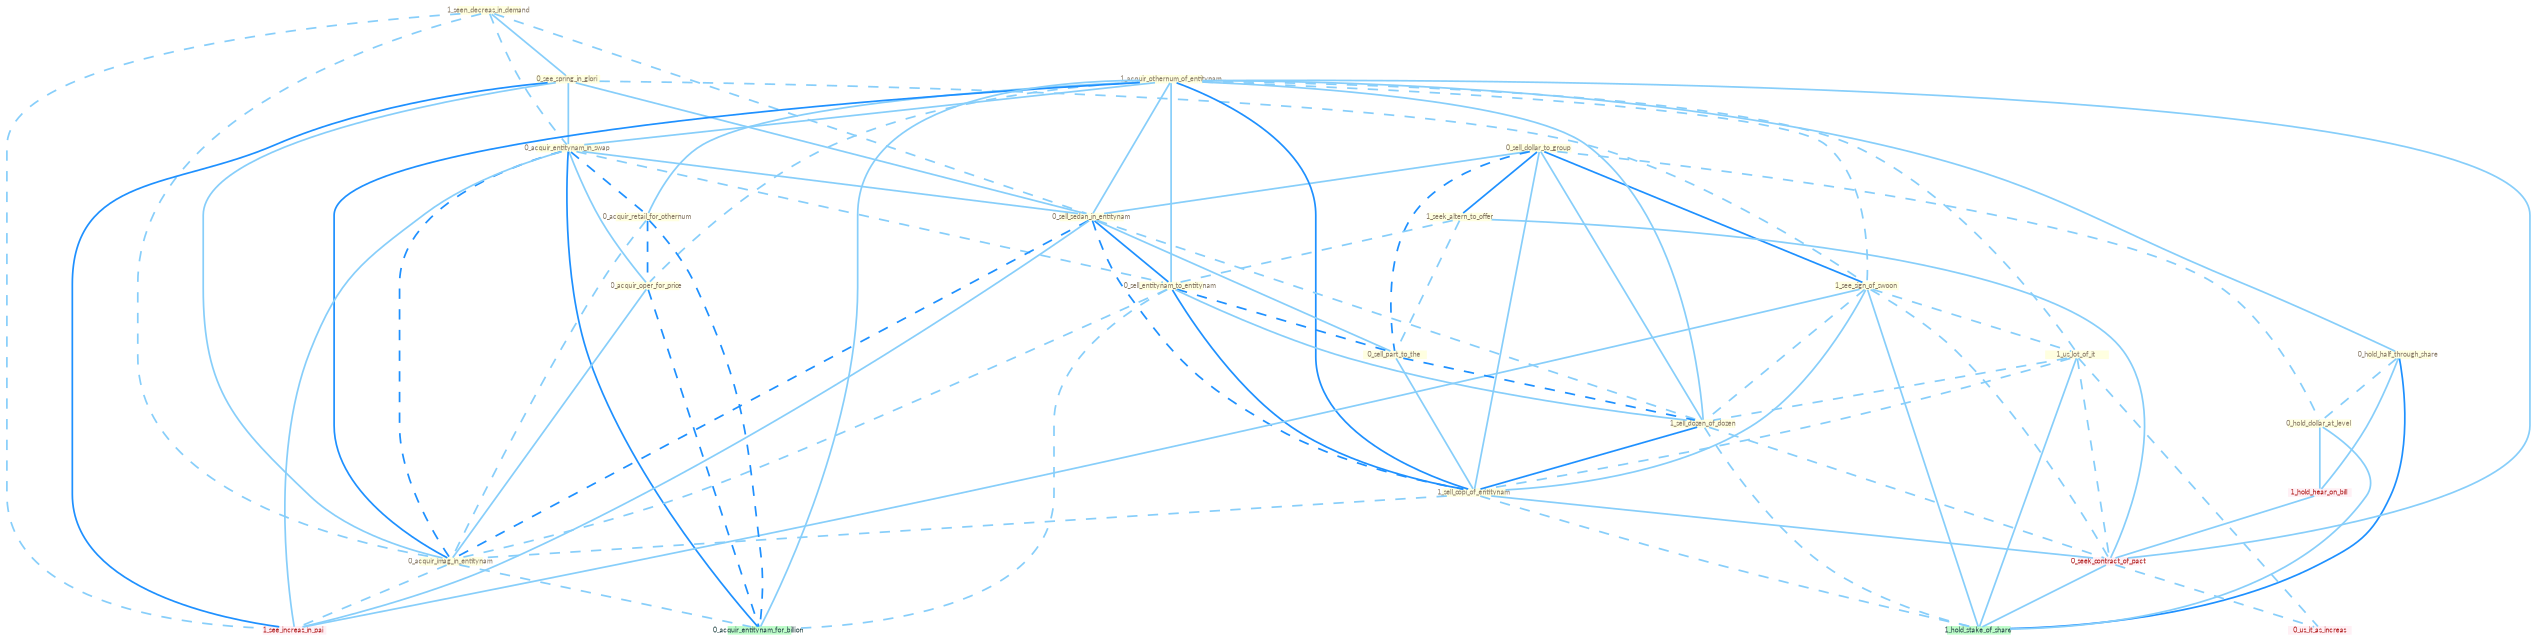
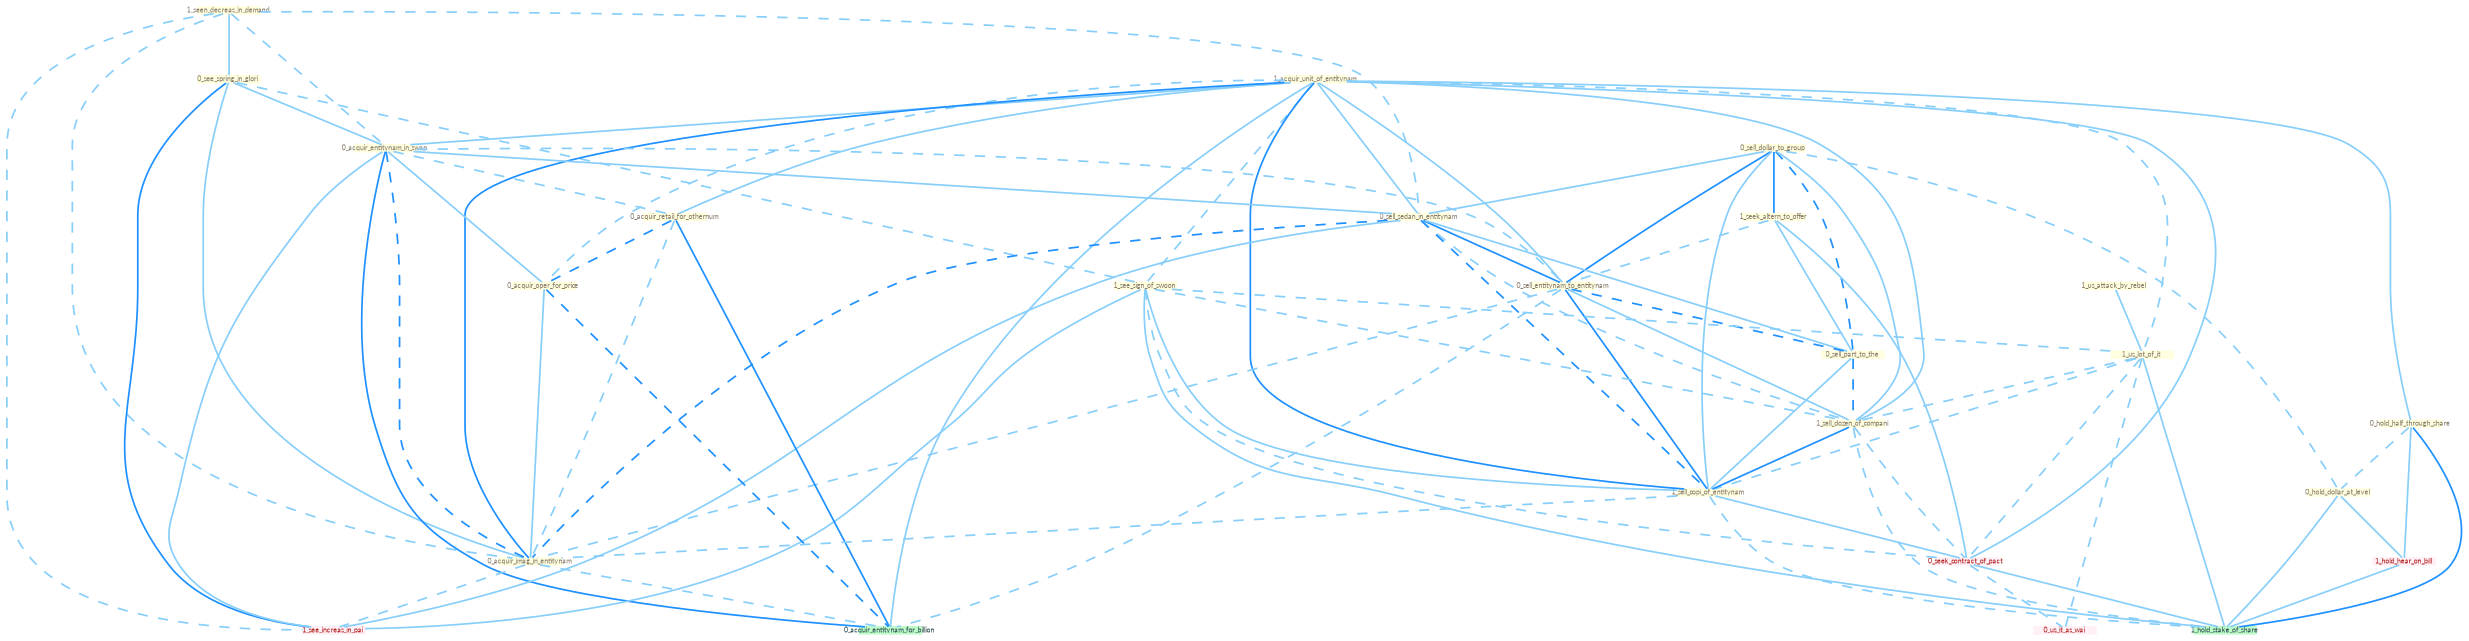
  graph {
    fontname=Lato
    node [color="#ffffe0" fixedsize=true fontcolor="#8b7d6b" fontname=Lato fontsize=4 shape=polygon style=filled]
    edge [color="#87cefa" fontname=Lato style=solid w=1]
    "0_hold_half_through_share " [height=.06 width=.5]
    "1_seen_decreas_in_demand " [height=.06 width=.5]
    "0_see_spring_in_glori " [height=.06 width=.5]
    "0_sell_dollar_to_group " [height=.06 width=.5]
    "1_seek_altern_to_offer " [height=.06 width=.5]
-   "1_acquir_unit_of_entitynam " [height=.06 width=.5 label="1_acquir_othernum_of_entitynam"]
+   "1_acquir_unit_of_entitynam " [height=.06 width=.5]
    "0_acquir_entitynam_in_swap " [height=.06 width=.5]
    "0_sell_sedan_in_entitynam " [height=.06 width=.5]
    "0_sell_entitynam_to_entitynam " [height=.06 width=.5]
    "1_see_sign_of_swoon " [height=.06 width=.5]
+   "1_us_attack_by_rebel " [height=.06 width=.5]
    "1_us_lot_of_it " [height=.06 width=.5]
    "0_acquir_retail_for_othernum " [height=.06 width=.5]
    "0_acquir_oper_for_price " [height=.06 width=.5]
    "0_sell_part_to_the " [height=.06 width=.5]
-   "1_sell_dozen_of_compani " [height=.06 width=.5 label="1_sell_dozen_of_dozen"]
+   "1_sell_dozen_of_compani " [height=.06 width=.5]
    "0_hold_dollar_at_level " [height=.06 width=.5]
    "1_sell_copi_of_entitynam " [height=.06 width=.5]
    "0_acquir_imag_in_entitynam " [height=.06 width=.5]
    "0_seek_contract_of_pact " [color="#fff0f5" fontcolor="#b22222" height=.06 width=.5]
-   "0_us_it_as_wai " [color="#fff0f5" fontcolor="#b22222" height=.06 width=.5 label="0_us_it_as_increas"]
+   "0_us_it_as_wai " [color="#fff0f5" fontcolor="#b22222" height=.06 width=.5]
    "1_see_increas_in_pai " [color="#fff0f5" fontcolor="#b22222" height=.06 width=.5]
    "1_hold_hear_on_bill " [color="#fff0f5" fontcolor="#b22222" height=.06 width=.5]
    "1_hold_stake_of_share " [color="#BDFCC9" fontcolor="#2f4f4f" height=.06 width=.5]
    "0_acquir_entitynam_for_billion " [color="#BDFCC9" fontcolor="#2f4f4f" height=.06 width=.5]
    subgraph sub_1 {
      "0_hold_half_through_share "
      "1_seen_decreas_in_demand "
      "0_see_spring_in_glori "
      "0_sell_dollar_to_group "
      "1_seek_altern_to_offer "
      "1_acquir_unit_of_entitynam "
      "0_acquir_entitynam_in_swap "
      "0_sell_sedan_in_entitynam "
      "0_sell_entitynam_to_entitynam "
      "1_see_sign_of_swoon "
+     "1_us_attack_by_rebel "
      "1_us_lot_of_it "
      "0_acquir_retail_for_othernum "
      "0_acquir_oper_for_price "
      "0_sell_part_to_the "
      "1_sell_dozen_of_compani "
      "0_hold_dollar_at_level "
      "1_sell_copi_of_entitynam "
      "0_acquir_imag_in_entitynam "
    }
    subgraph sub_2 {
      "0_seek_contract_of_pact "
      "0_us_it_as_wai "
      "1_see_increas_in_pai "
      "1_hold_hear_on_bill "
    }
    "0_hold_half_through_share " -- "0_hold_dollar_at_level " [style=dashed]
    "0_hold_half_through_share " -- "1_hold_hear_on_bill "
    "0_hold_half_through_share " -- "1_hold_stake_of_share " [color="#1e90ff" w=2]
    "1_seen_decreas_in_demand " -- "0_see_spring_in_glori "
    "1_seen_decreas_in_demand " -- "0_acquir_entitynam_in_swap " [style=dashed]
    "1_seen_decreas_in_demand " -- "0_sell_sedan_in_entitynam " [style=dashed]
    "1_seen_decreas_in_demand " -- "0_acquir_imag_in_entitynam " [style=dashed]
    "1_seen_decreas_in_demand " -- "1_see_increas_in_pai " [style=dashed]
    "0_see_spring_in_glori " -- "0_acquir_entitynam_in_swap "
-   "0_see_spring_in_glori " -- "0_sell_sedan_in_entitynam "
    "0_see_spring_in_glori " -- "1_see_sign_of_swoon " [style=dashed]
    "0_see_spring_in_glori " -- "0_acquir_imag_in_entitynam "
    "0_see_spring_in_glori " -- "1_see_increas_in_pai " [color="#1e90ff" w=2]
    "0_sell_dollar_to_group " -- "1_seek_altern_to_offer " [color="#1e90ff"]
    "0_sell_dollar_to_group " -- "0_sell_sedan_in_entitynam "
-   "0_sell_dollar_to_group " -- "1_see_sign_of_swoon " [color="#1e90ff" w=2]
+   "0_sell_dollar_to_group " -- "0_sell_entitynam_to_entitynam " [color="#1e90ff" w=2]
    "0_sell_dollar_to_group " -- "0_sell_part_to_the " [color="#1e90ff" style=dashed w=2]
    "0_sell_dollar_to_group " -- "1_sell_dozen_of_compani "
    "0_sell_dollar_to_group " -- "0_hold_dollar_at_level " [style=dashed]
    "0_sell_dollar_to_group " -- "1_sell_copi_of_entitynam "
    "1_seek_altern_to_offer " -- "0_sell_entitynam_to_entitynam " [style=dashed]
-   "1_seek_altern_to_offer " -- "0_sell_part_to_the " [style=dashed]
+   "1_seek_altern_to_offer " -- "0_sell_part_to_the "
    "1_seek_altern_to_offer " -- "0_seek_contract_of_pact "
    "1_acquir_unit_of_entitynam " -- "0_hold_half_through_share "
    "1_acquir_unit_of_entitynam " -- "0_acquir_entitynam_in_swap "
    "1_acquir_unit_of_entitynam " -- "0_sell_sedan_in_entitynam "
    "1_acquir_unit_of_entitynam " -- "0_sell_entitynam_to_entitynam "
    "1_acquir_unit_of_entitynam " -- "1_see_sign_of_swoon " [style=dashed]
    "1_acquir_unit_of_entitynam " -- "1_us_lot_of_it " [style=dashed]
    "1_acquir_unit_of_entitynam " -- "0_acquir_retail_for_othernum "
    "1_acquir_unit_of_entitynam " -- "0_acquir_oper_for_price " [style=dashed]
    "1_acquir_unit_of_entitynam " -- "1_sell_dozen_of_compani "
    "1_acquir_unit_of_entitynam " -- "1_sell_copi_of_entitynam " [color="#1e90ff" w=2]
    "1_acquir_unit_of_entitynam " -- "0_acquir_imag_in_entitynam " [color="#1e90ff" w=2]
    "1_acquir_unit_of_entitynam " -- "0_seek_contract_of_pact "
    "1_acquir_unit_of_entitynam " -- "0_acquir_entitynam_for_billion "
    "0_acquir_entitynam_in_swap " -- "0_sell_sedan_in_entitynam "
    "0_acquir_entitynam_in_swap " -- "0_sell_entitynam_to_entitynam " [style=dashed]
-   "0_acquir_entitynam_in_swap " -- "0_acquir_retail_for_othernum " [color="#1e90ff" style=dashed]
+   "0_acquir_entitynam_in_swap " -- "0_acquir_retail_for_othernum " [style=dashed]
    "0_acquir_entitynam_in_swap " -- "0_acquir_oper_for_price "
    "0_acquir_entitynam_in_swap " -- "0_acquir_imag_in_entitynam " [color="#1e90ff" style=dashed w=2]
    "0_acquir_entitynam_in_swap " -- "1_see_increas_in_pai "
    "0_acquir_entitynam_in_swap " -- "0_acquir_entitynam_for_billion " [color="#1e90ff" w=2]
    "0_sell_sedan_in_entitynam " -- "0_sell_entitynam_to_entitynam " [color="#1e90ff" w=2]
    "0_sell_sedan_in_entitynam " -- "0_sell_part_to_the "
    "0_sell_sedan_in_entitynam " -- "1_sell_dozen_of_compani " [style=dashed]
    "0_sell_sedan_in_entitynam " -- "1_sell_copi_of_entitynam " [color="#1e90ff" style=dashed w=2]
    "0_sell_sedan_in_entitynam " -- "0_acquir_imag_in_entitynam " [color="#1e90ff" style=dashed w=2]
    "0_sell_sedan_in_entitynam " -- "1_see_increas_in_pai "
    "0_sell_entitynam_to_entitynam " -- "0_sell_part_to_the " [color="#1e90ff" style=dashed w=2]
    "0_sell_entitynam_to_entitynam " -- "1_sell_dozen_of_compani "
    "0_sell_entitynam_to_entitynam " -- "1_sell_copi_of_entitynam " [color="#1e90ff" w=2]
    "0_sell_entitynam_to_entitynam " -- "0_acquir_imag_in_entitynam " [style=dashed]
    "0_sell_entitynam_to_entitynam " -- "0_acquir_entitynam_for_billion " [style=dashed]
    "1_see_sign_of_swoon " -- "1_us_lot_of_it " [style=dashed]
    "1_see_sign_of_swoon " -- "1_sell_dozen_of_compani " [style=dashed]
    "1_see_sign_of_swoon " -- "1_sell_copi_of_entitynam "
    "1_see_sign_of_swoon " -- "0_seek_contract_of_pact " [style=dashed]
    "1_see_sign_of_swoon " -- "1_see_increas_in_pai "
    "1_see_sign_of_swoon " -- "1_hold_stake_of_share "
+   "1_us_attack_by_rebel " -- "1_us_lot_of_it "
    "1_us_lot_of_it " -- "1_sell_dozen_of_compani " [style=dashed]
    "1_us_lot_of_it " -- "1_sell_copi_of_entitynam " [style=dashed]
    "1_us_lot_of_it " -- "0_seek_contract_of_pact " [style=dashed]
    "1_us_lot_of_it " -- "0_us_it_as_wai " [style=dashed]
    "1_us_lot_of_it " -- "1_hold_stake_of_share "
    "0_acquir_retail_for_othernum " -- "0_acquir_oper_for_price " [color="#1e90ff" style=dashed w=2]
    "0_acquir_retail_for_othernum " -- "0_acquir_imag_in_entitynam " [style=dashed]
-   "0_acquir_retail_for_othernum " -- "0_acquir_entitynam_for_billion " [color="#1e90ff" style=dashed w=2]
+   "0_acquir_retail_for_othernum " -- "0_acquir_entitynam_for_billion " [color="#1e90ff" w=2]
    "0_acquir_oper_for_price " -- "0_acquir_imag_in_entitynam "
    "0_acquir_oper_for_price " -- "0_acquir_entitynam_for_billion " [color="#1e90ff" style=dashed w=2]
    "0_sell_part_to_the " -- "1_sell_dozen_of_compani " [color="#1e90ff" style=dashed]
    "0_sell_part_to_the " -- "1_sell_copi_of_entitynam "
    "1_sell_dozen_of_compani " -- "1_sell_copi_of_entitynam " [color="#1e90ff" w=2]
    "1_sell_dozen_of_compani " -- "0_seek_contract_of_pact " [style=dashed]
    "1_sell_dozen_of_compani " -- "1_hold_stake_of_share " [style=dashed]
    "0_hold_dollar_at_level " -- "1_hold_hear_on_bill "
    "0_hold_dollar_at_level " -- "1_hold_stake_of_share "
    "1_sell_copi_of_entitynam " -- "0_acquir_imag_in_entitynam " [style=dashed]
    "1_sell_copi_of_entitynam " -- "0_seek_contract_of_pact "
    "1_sell_copi_of_entitynam " -- "1_hold_stake_of_share " [style=dashed]
    "0_acquir_imag_in_entitynam " -- "1_see_increas_in_pai " [style=dashed]
    "0_acquir_imag_in_entitynam " -- "0_acquir_entitynam_for_billion " [style=dashed]
    "0_seek_contract_of_pact " -- "0_us_it_as_wai " [style=dashed]
    "0_seek_contract_of_pact " -- "1_hold_stake_of_share "
-   "1_hold_hear_on_bill " -- "0_seek_contract_of_pact "
+   "1_hold_hear_on_bill " -- "1_hold_stake_of_share "
  }
